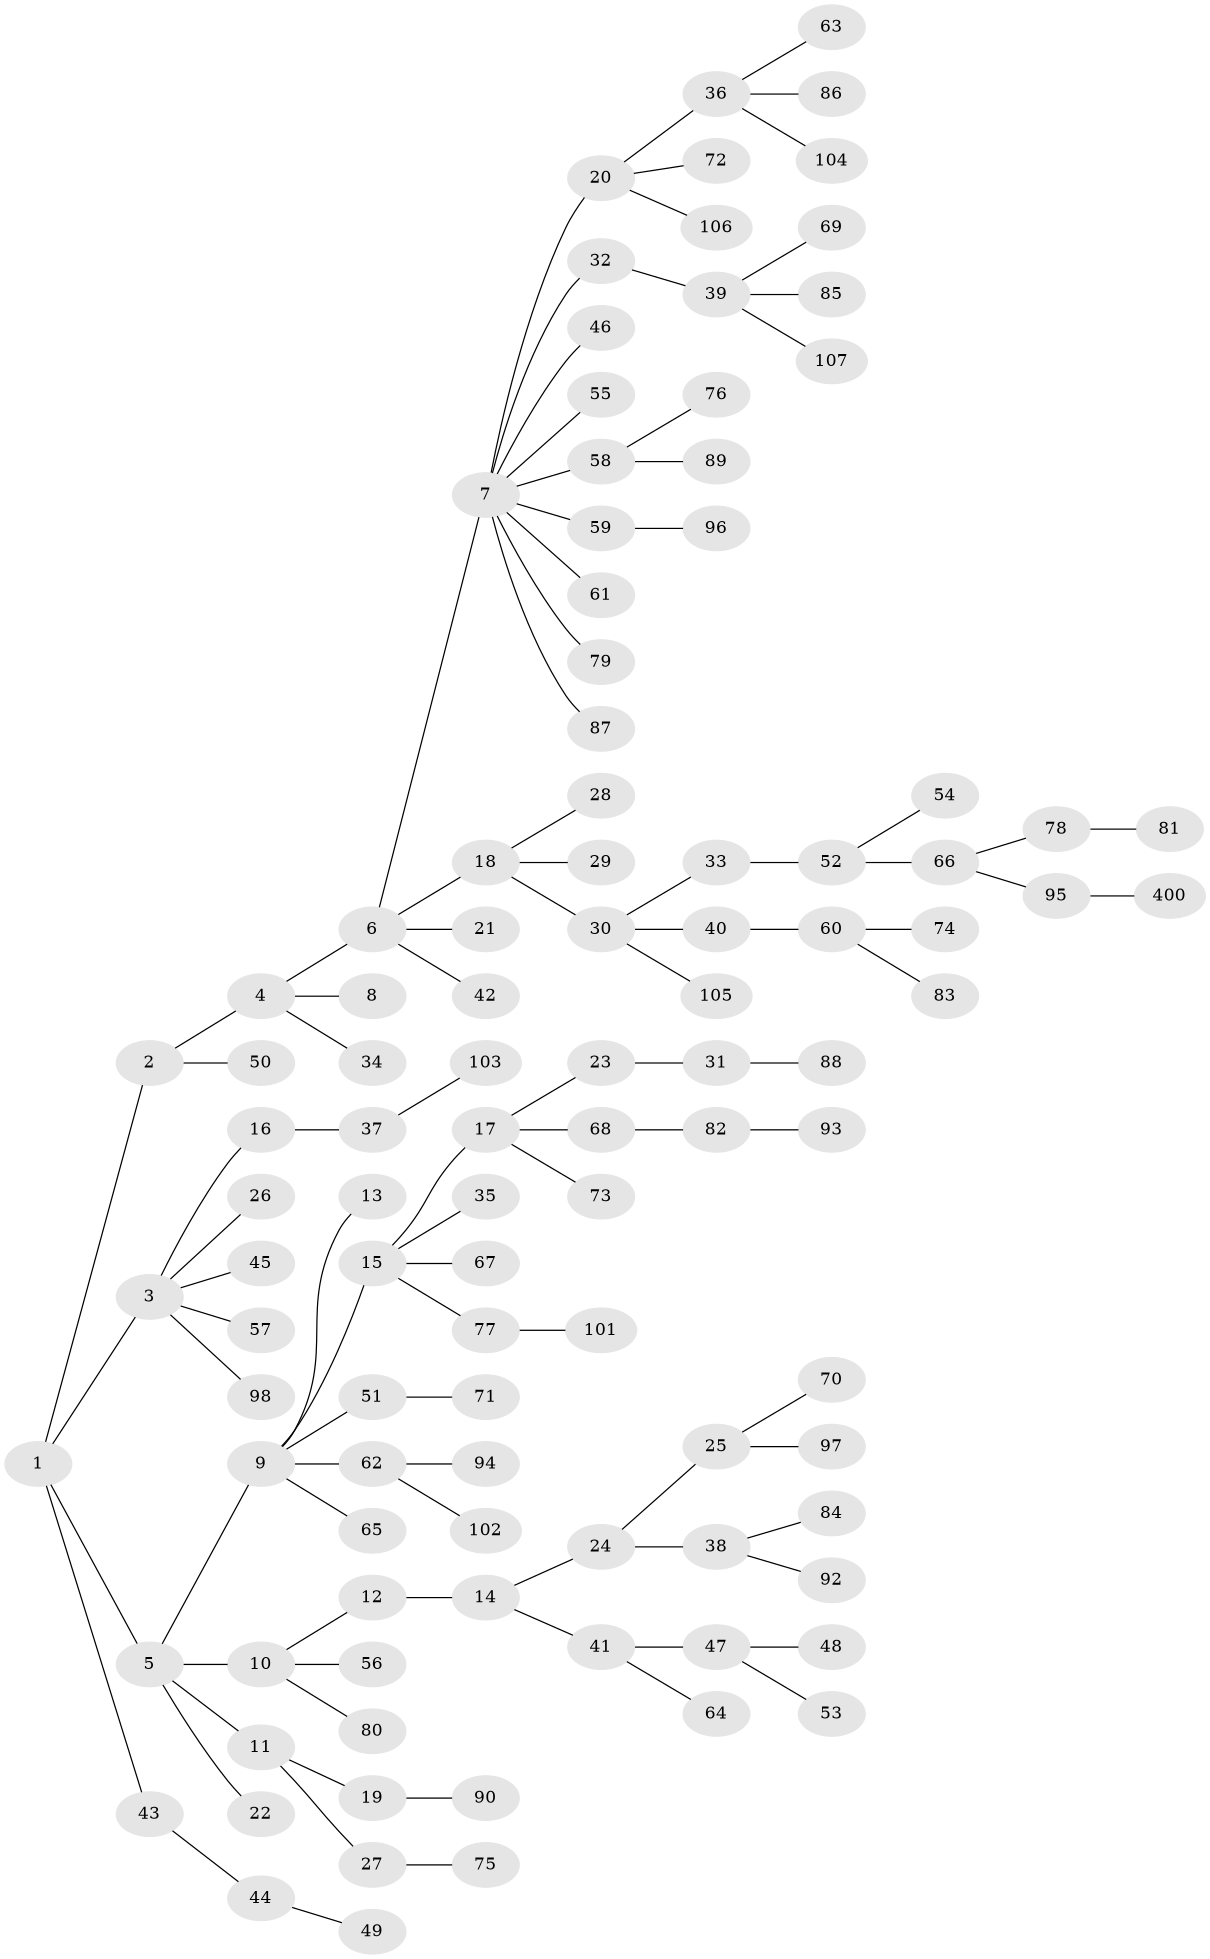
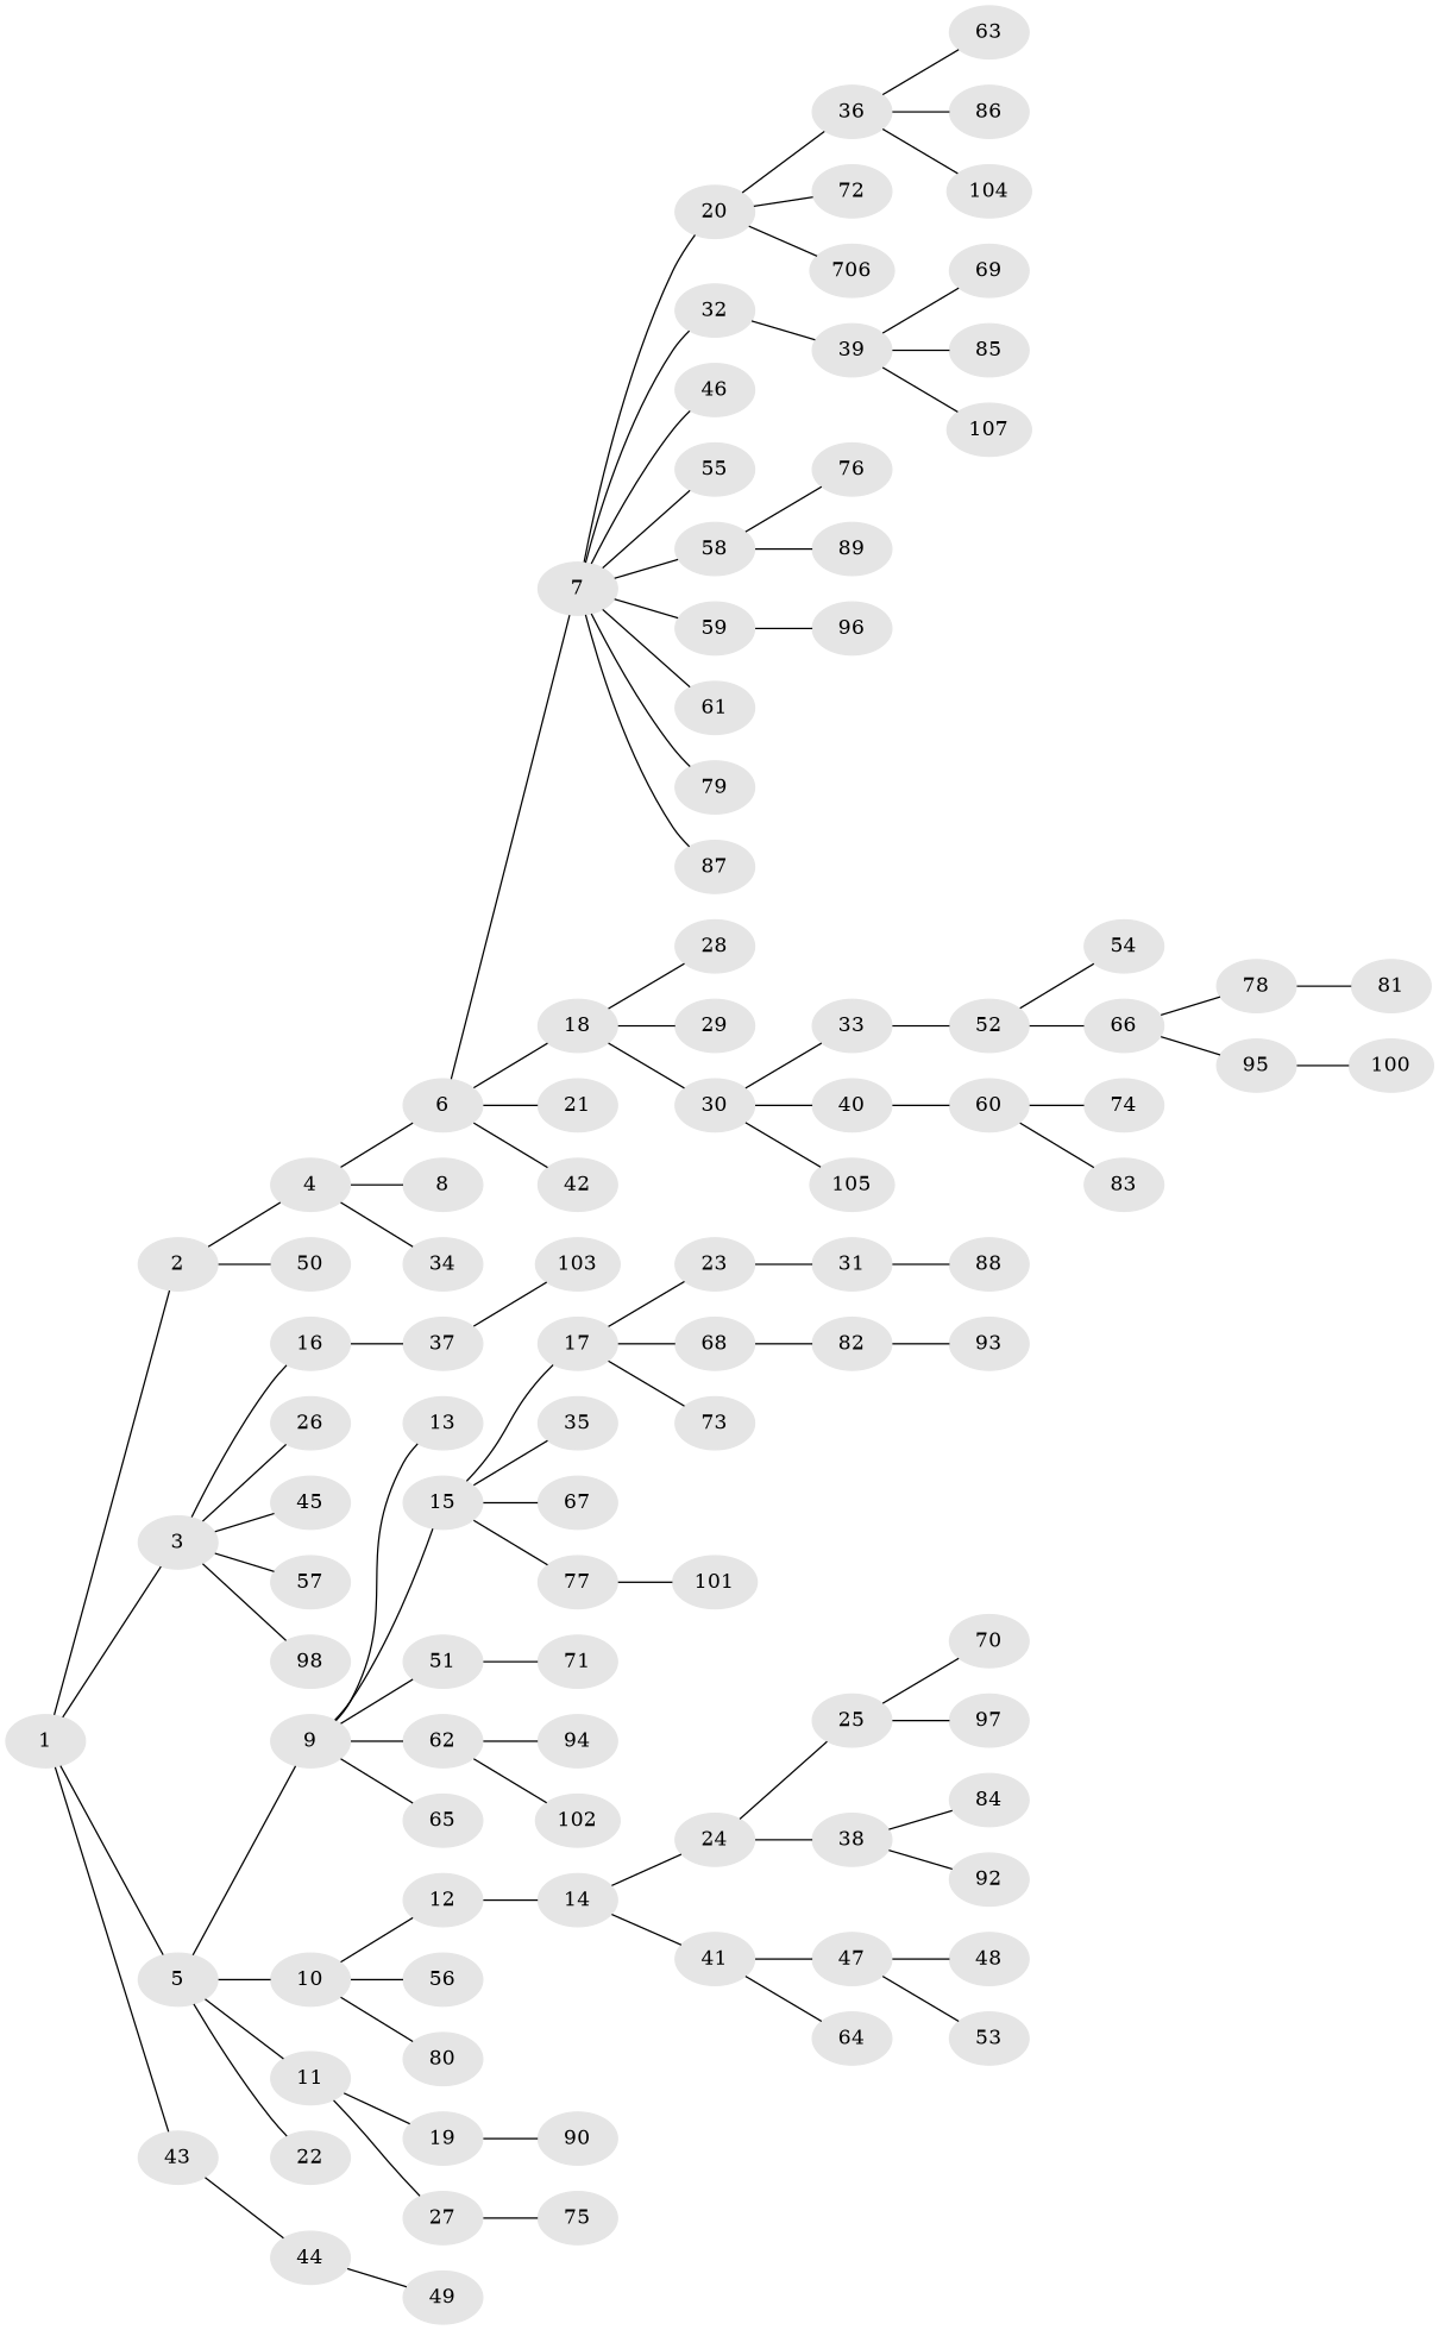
  graph {
    rankdir=LR
    node [color=gray90 style=filled]
    1
    2
    3
    5
    43
    4
    50
    16
    26
    45
    57
    98
    9
    10
    11
    22
    44
    6
    8
    34
    37
    7
    18
    21
    42
    13
    15
    51
    62
    65
    12
    56
    80
    19
    27
    20
    32
    46
    55
    58
    59
    61
    79
    87
    28
    29
    30
    36
    72
-   106
+   106 [label=706]
    39
    76
    89
    96
    17
    35
    67
    77
    71
    94
    102
    14
    90
    75
    24
    41
    25
    38
    47
    64
    23
    68
    73
    101
    103
    31
    82
    33
    40
    105
    63
    86
    104
    88
    70
    97
    84
    92
    52
    60
    69
    85
    107
    54
    66
    74
    83
    48
    53
    49
    78
    95
    81
-   100 [label=400]
+   100
    93
    1 -- 2
    1 -- 3
    1 -- 5
    1 -- 43
    2 -- 4
    2 -- 50
    3 -- 16
    3 -- 26
    3 -- 45
    3 -- 57
    3 -- 98
    5 -- 9
    5 -- 10
    5 -- 11
    5 -- 22
    43 -- 44
    4 -- 6
    4 -- 8
    4 -- 34
    16 -- 37
    9 -- 13
    9 -- 15
    9 -- 51
    9 -- 62
    9 -- 65
    10 -- 12
    10 -- 56
    10 -- 80
    11 -- 19
    11 -- 27
    44 -- 49
    6 -- 7
    6 -- 18
    6 -- 21
    6 -- 42
    37 -- 103
    7 -- 20
    7 -- 32
    7 -- 46
    7 -- 55
    7 -- 58
    7 -- 59
    7 -- 61
    7 -- 79
    7 -- 87
    18 -- 28
    18 -- 29
    18 -- 30
    15 -- 17
    15 -- 35
    15 -- 67
    15 -- 77
    51 -- 71
    62 -- 94
    62 -- 102
    12 -- 14
    19 -- 90
    27 -- 75
    20 -- 36
    20 -- 72
    20 -- 106
    32 -- 39
    58 -- 76
    58 -- 89
    59 -- 96
    30 -- 33
    30 -- 40
    30 -- 105
    36 -- 63
    36 -- 86
    36 -- 104
    39 -- 69
    39 -- 85
    39 -- 107
    17 -- 23
    17 -- 68
    17 -- 73
    77 -- 101
    14 -- 24
    14 -- 41
    24 -- 25
    24 -- 38
    41 -- 47
    41 -- 64
    25 -- 70
    25 -- 97
    38 -- 84
    38 -- 92
    47 -- 48
    47 -- 53
    23 -- 31
    68 -- 82
    31 -- 88
    82 -- 93
    33 -- 52
    40 -- 60
    52 -- 54
    52 -- 66
    60 -- 74
    60 -- 83
    66 -- 78
    66 -- 95
    78 -- 81
    95 -- 100
  }
